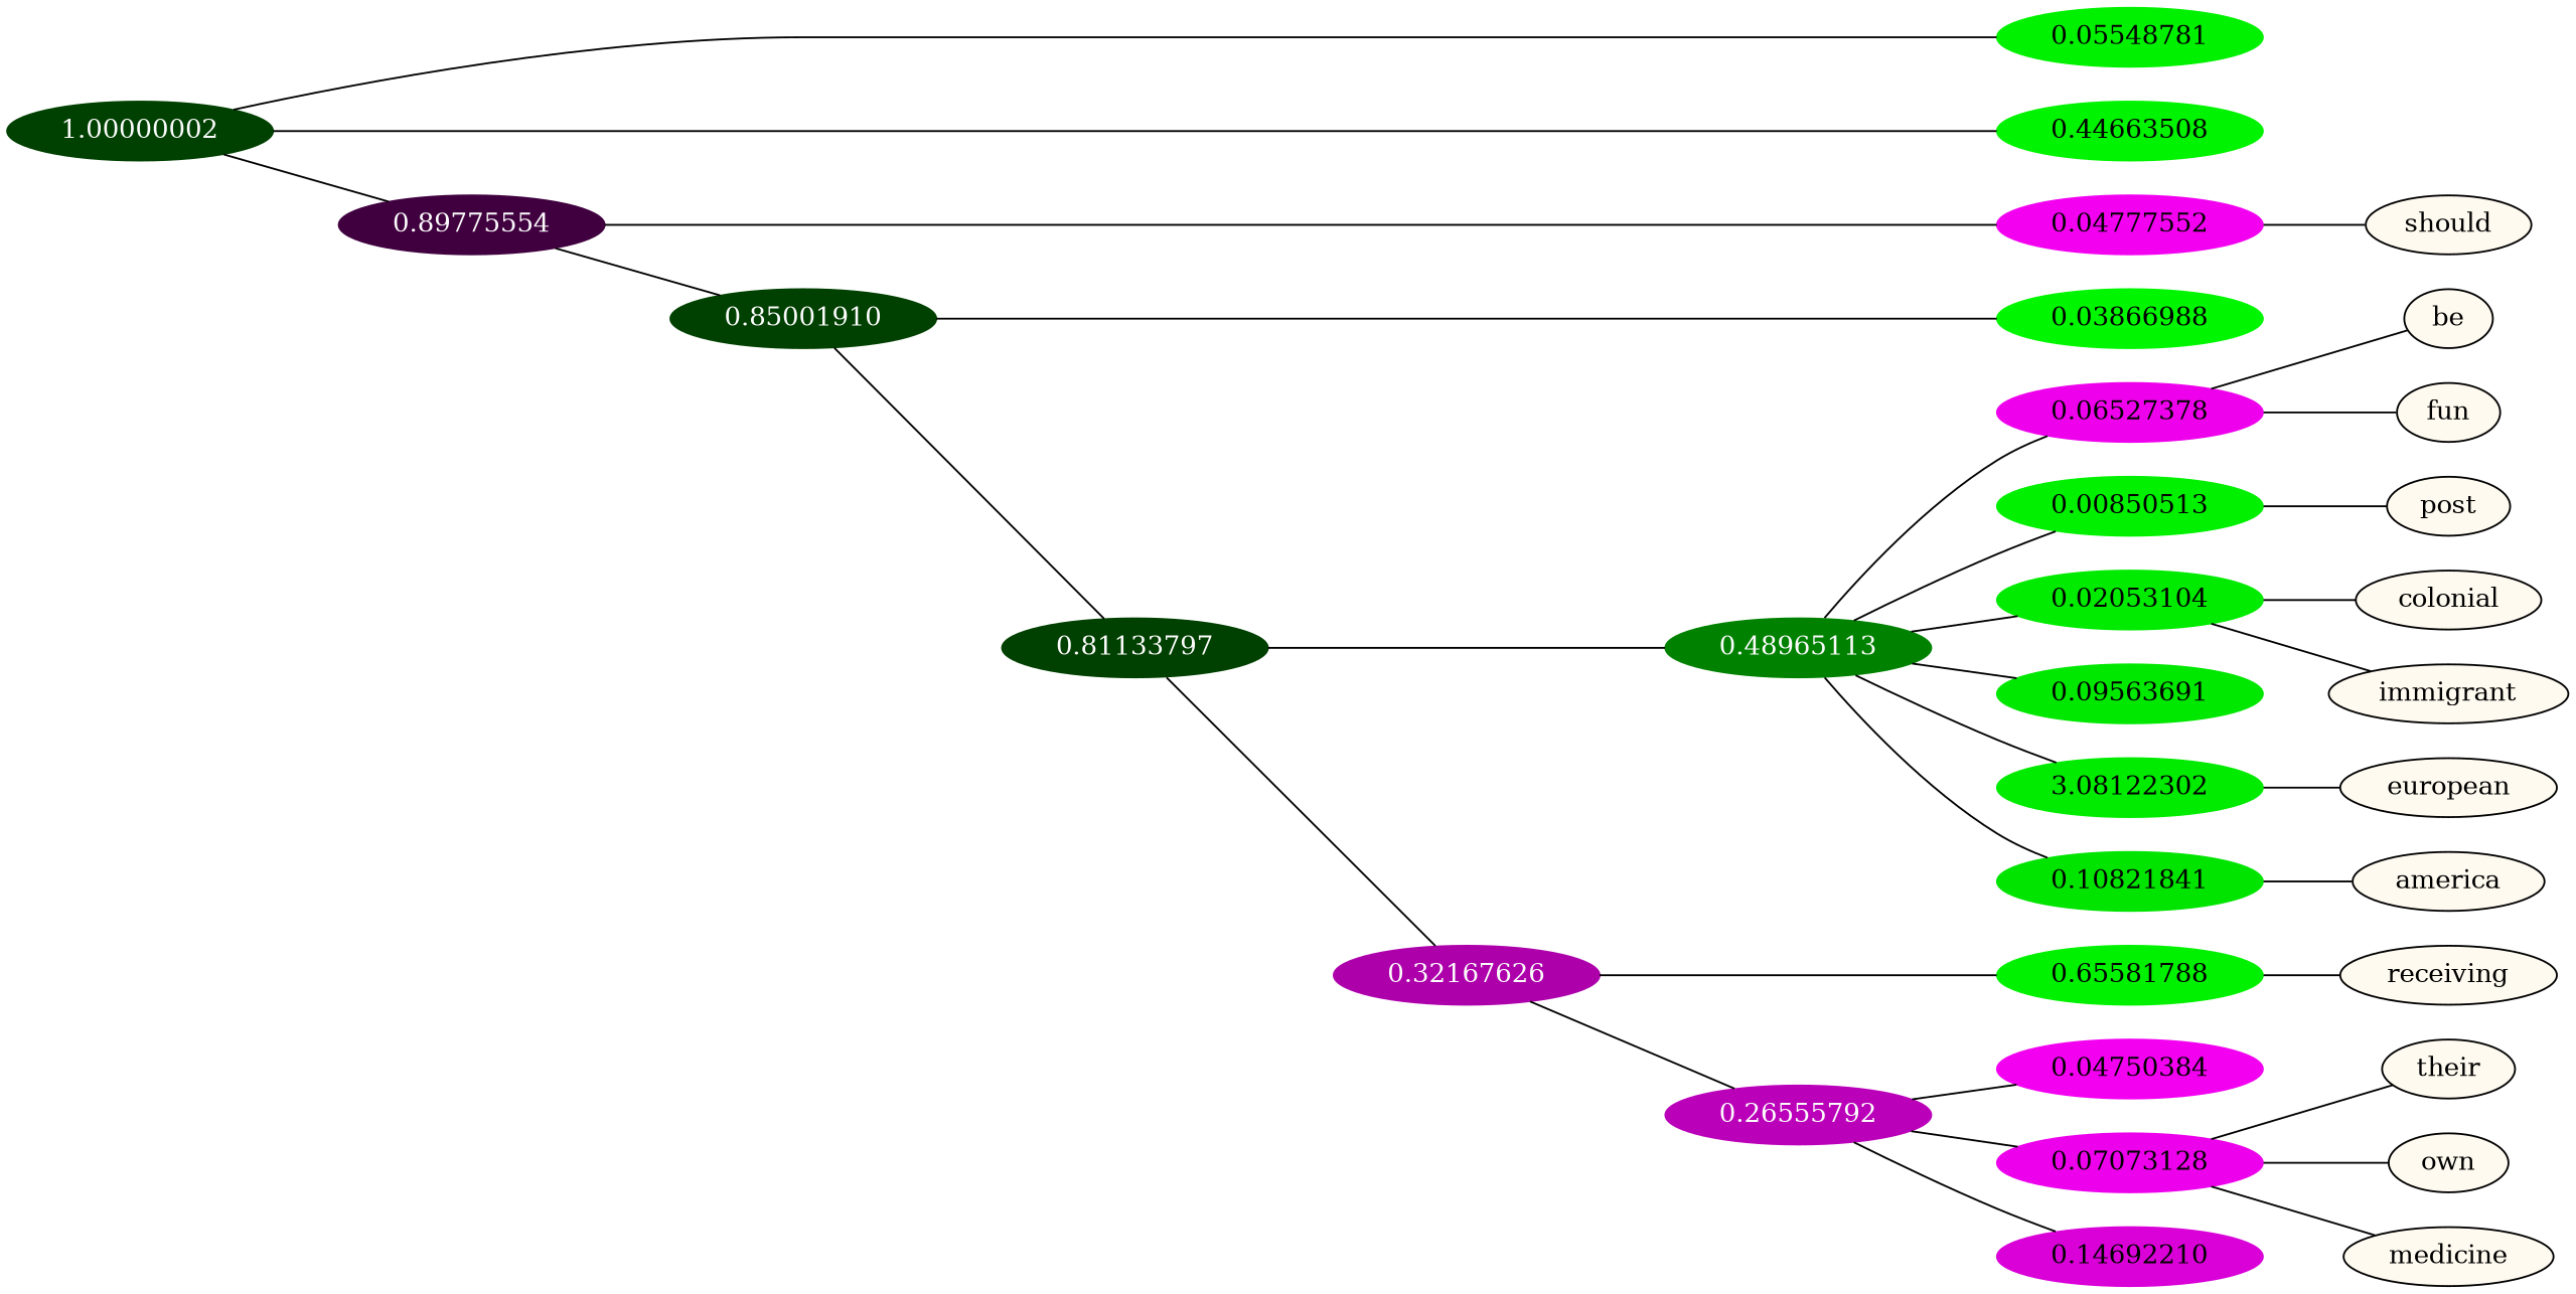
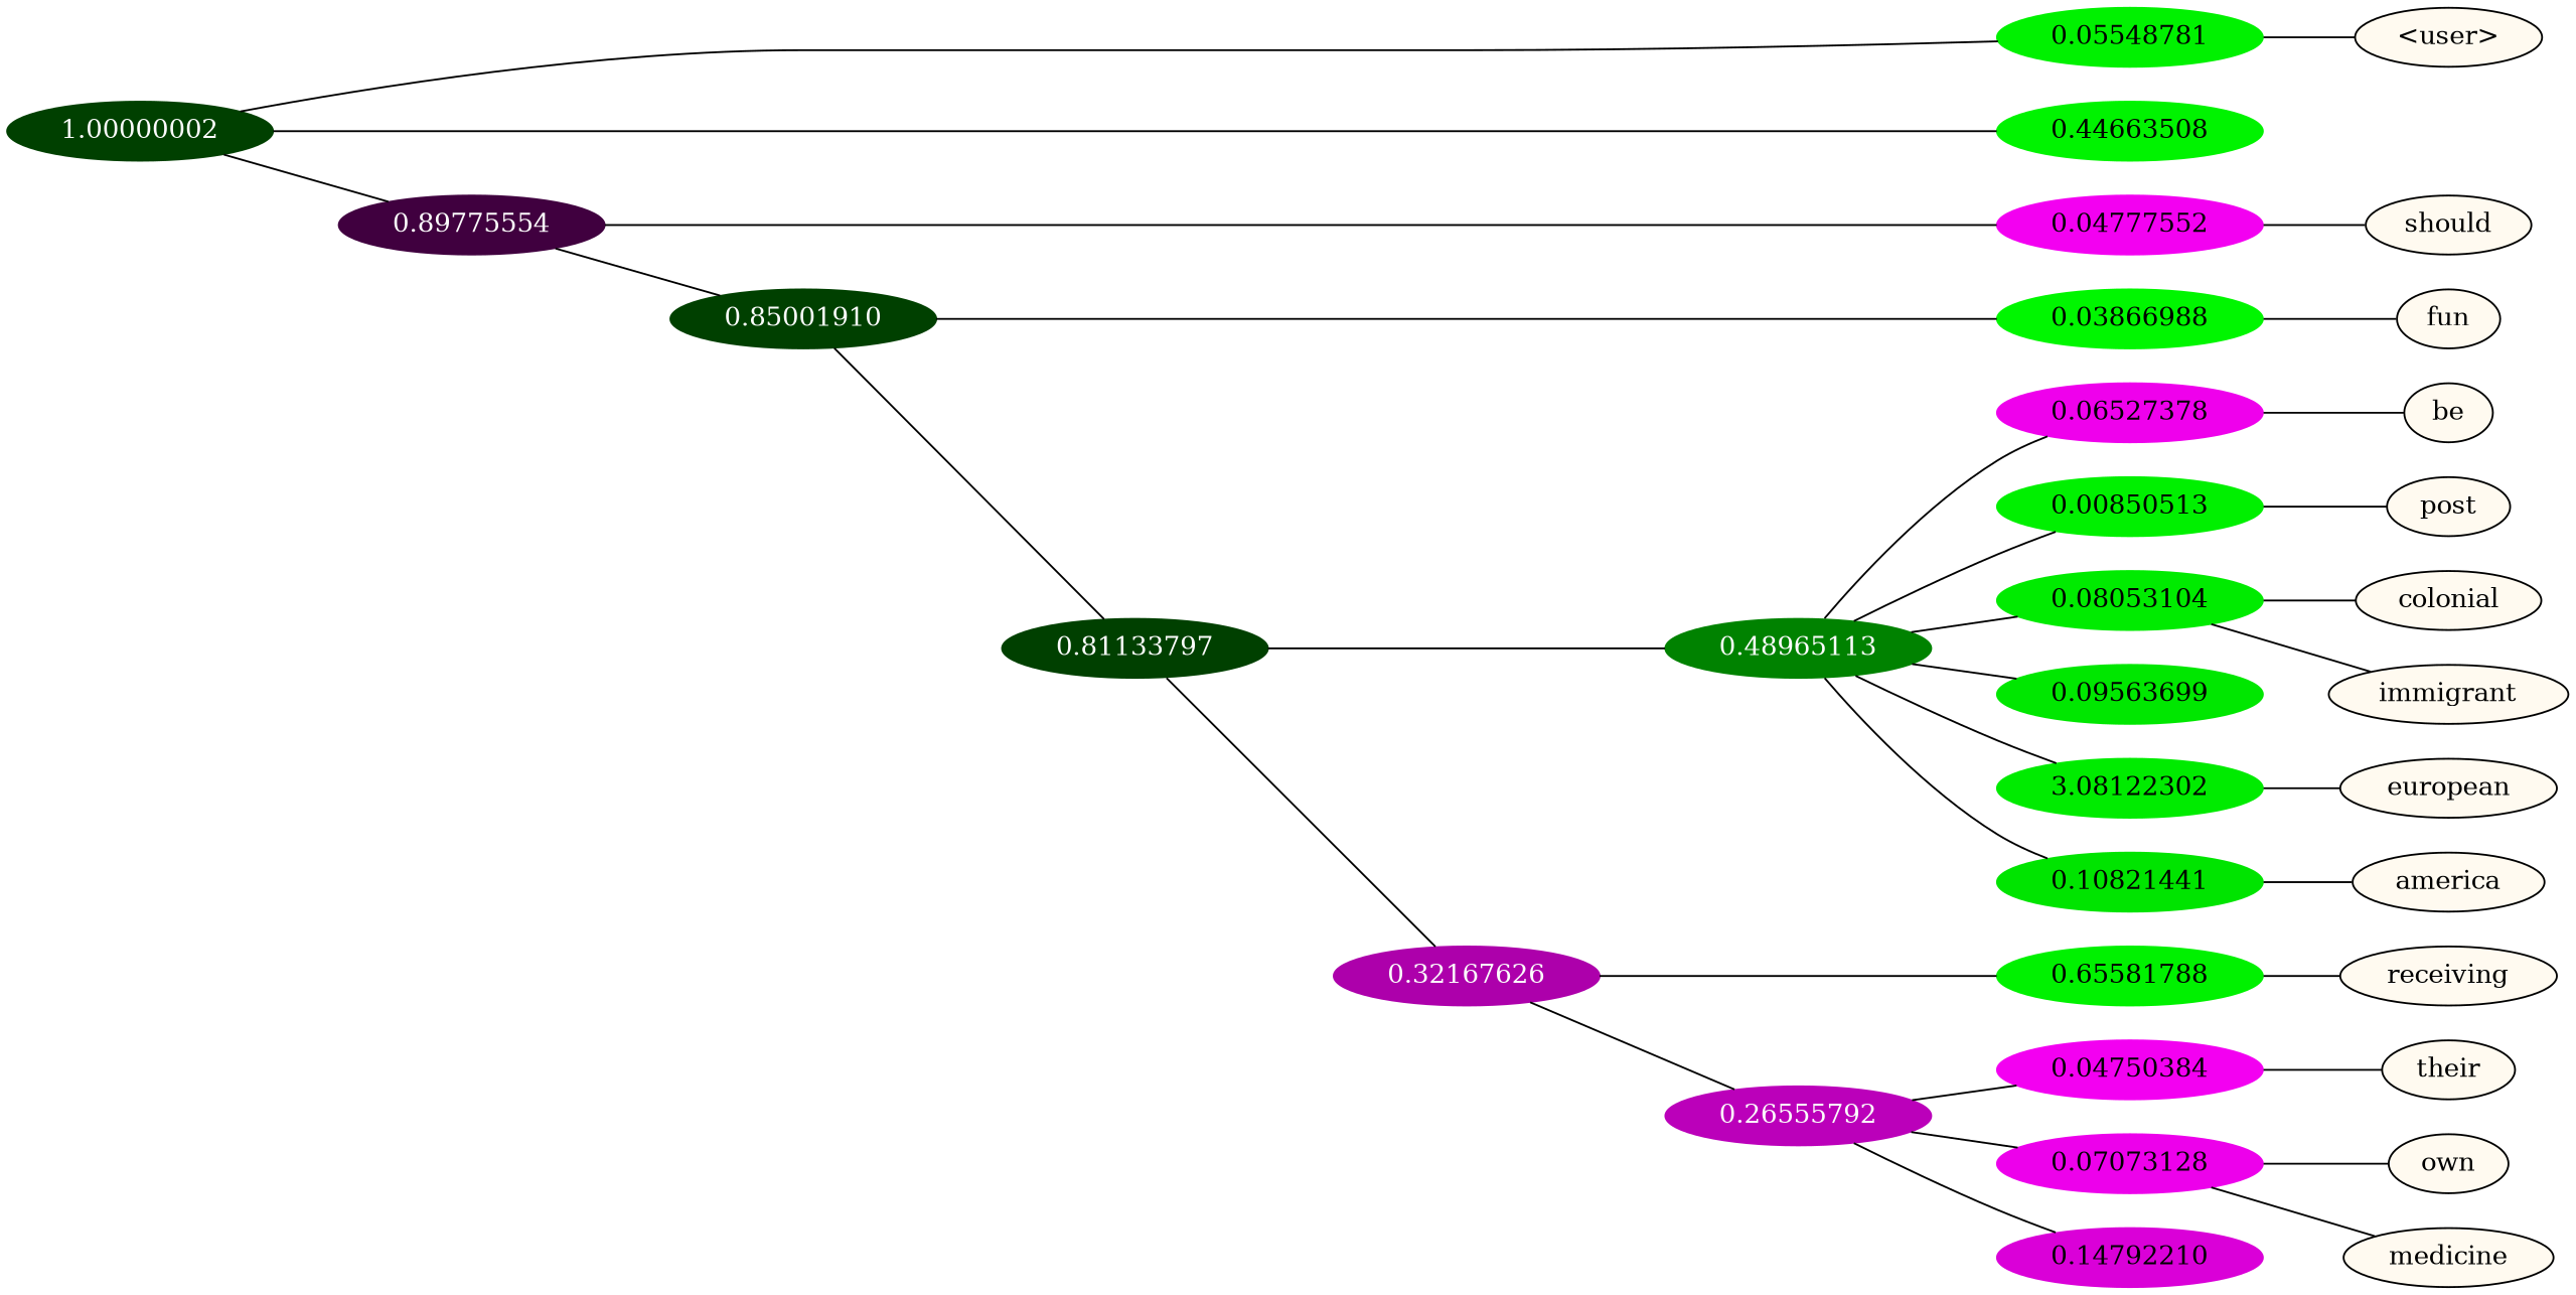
  graph {
    rankdir=LR
    node [color=black format=png nodesep=0.001 ordering=out overlap_scaling=0.01 ranksep=0.001 style=filled fontcolor=black]
+   n1 [fillcolor=floralwhite height=0.15 label="\<user\>" style="filled,solid" width=0.15 fontcolor=""]
    n2 [fillcolor=floralwhite height=0.15 label=should style="filled,solid" width=0.15 fontcolor=""]
    n3 [fillcolor=floralwhite height=0.15 label=be style="filled,solid" width=0.15 fontcolor=""]
    n4 [fillcolor=floralwhite height=0.15 label=fun style="filled,solid" width=0.15 fontcolor=""]
    n5 [fillcolor=floralwhite height=0.15 label=post style="filled,solid" width=0.15 fontcolor=""]
    n6 [fillcolor=floralwhite height=0.15 label=colonial style="filled,solid" width=0.15 fontcolor=""]
    n7 [fillcolor=floralwhite height=0.15 label=immigrant style="filled,solid" width=0.15 fontcolor=""]
    n8 [fillcolor=floralwhite height=0.15 label=european style="filled,solid" width=0.15 fontcolor=""]
    n9 [fillcolor=floralwhite height=0.15 label=america style="filled,solid" width=0.15 fontcolor=""]
    n10 [fillcolor=floralwhite height=0.15 label=receiving style="filled,solid" width=0.15 fontcolor=""]
    n11 [fillcolor=floralwhite height=0.15 label=their style="filled,solid" width=0.15 fontcolor=""]
    n12 [fillcolor=floralwhite height=0.15 label=own style="filled,solid" width=0.15 fontcolor=""]
    n13 [fillcolor=floralwhite height=0.15 label=medicine style="filled,solid" width=0.15 fontcolor=""]
    n14 [color="0.334 1.000 0.945" height=0.15 label=0.05548781 width=0.15]
    n15 [color="0.334 1.000 0.953" height=0.15 label=0.44663508 width=0.15]
    n16 [color="0.835 1.000 0.952" height=0.15 label=0.04777552 width=0.15]
    n17 [color="0.334 1.000 0.961" height=0.15 label=0.03866988 width=0.15]
    n18 [color="0.835 1.000 0.935" height=0.15 label=0.06527378 width=0.15]
    n19 [color="0.334 1.000 0.941" height=0.15 label=0.00850513 width=0.15]
-   n20 [color="0.334 1.000 0.919" height=0.15 label=0.02053104 width=0.15]
-   n21 [color="0.334 1.000 0.904" height=0.15 label=0.09563691 width=0.15]
+   n20 [color="0.334 1.000 0.919" height=0.15 label=0.08053104 width=0.15]
+   n21 [color="0.334 1.000 0.904" height=0.15 label=0.09563699 width=0.15]
    n22 [color="0.334 1.000 0.919" height=0.15 label=3.08122302 width=0.15]
-   n23 [color="0.334 1.000 0.892" height=0.15 label=0.10821841 width=0.15]
+   n23 [color="0.334 1.000 0.892" height=0.15 label=0.10821441 width=0.15]
    n24 [color="0.334 1.000 0.944" height=0.15 label=0.65581788 width=0.15]
    n25 [color="0.835 1.000 0.952" height=0.15 label=0.04750384 width=0.15]
    n26 [color="0.835 1.000 0.929" height=0.15 label=0.07073128 width=0.15]
-   n27 [color="0.835 1.000 0.853" height=0.15 label=0.14692210 width=0.15]
+   n27 [color="0.835 1.000 0.853" height=0.15 label=0.14792210 width=0.15]
    n28 [color="0.334 1.000 0.250" fontcolor=grey99 height=0.15 label=1.00000002 width=0.15]
    n29 [color="0.835 1.000 0.250" fontcolor=grey99 height=0.15 label=0.89775554 width=0.15]
    n30 [color="0.334 1.000 0.250" fontcolor=grey99 height=0.15 label=0.85001910 width=0.15]
    n31 [color="0.334 1.000 0.250" fontcolor=grey99 height=0.15 label=0.81133797 width=0.15]
    n32 [color="0.334 1.000 0.510" fontcolor=grey99 height=0.15 label=0.48965113 width=0.15]
    n33 [color="0.835 1.000 0.678" fontcolor=grey99 height=0.15 label=0.32167626 width=0.15]
    n34 [color="0.835 1.000 0.734" fontcolor=grey99 height=0.15 label=0.26555792 width=0.15]
    subgraph sub_1 {
      rank=same
+     n1
      n2
      n3
      n4
      n5
      n6
      n7
      n8
      n9
      n10
      n11
      n12
      n13
    }
    subgraph sub_2 {
      rank=same
      n14
      n15
      n16
      n17
      n18
      n19
      n20
      n21
      n22
      n23
      n24
      n25
      n26
      n27
    }
+   n14 -- n1
    n16 -- n2
    n18 -- n3
-   n18 -- n4
+   n17 -- n4
    n19 -- n5
    n20 -- n6
    n20 -- n7
    n22 -- n8
    n23 -- n9
    n24 -- n10
-   n26 -- n11
+   n25 -- n11
    n26 -- n12
    n26 -- n13
    n28 -- n14
    n28 -- n15
    n28 -- n29
    n29 -- n16
    n29 -- n30
    n30 -- n17
    n30 -- n31
    n31 -- n32
    n31 -- n33
    n32 -- n18
    n32 -- n19
    n32 -- n20
    n32 -- n21
    n32 -- n22
    n32 -- n23
    n33 -- n24
    n33 -- n34
    n34 -- n25
    n34 -- n26
    n34 -- n27
  }
